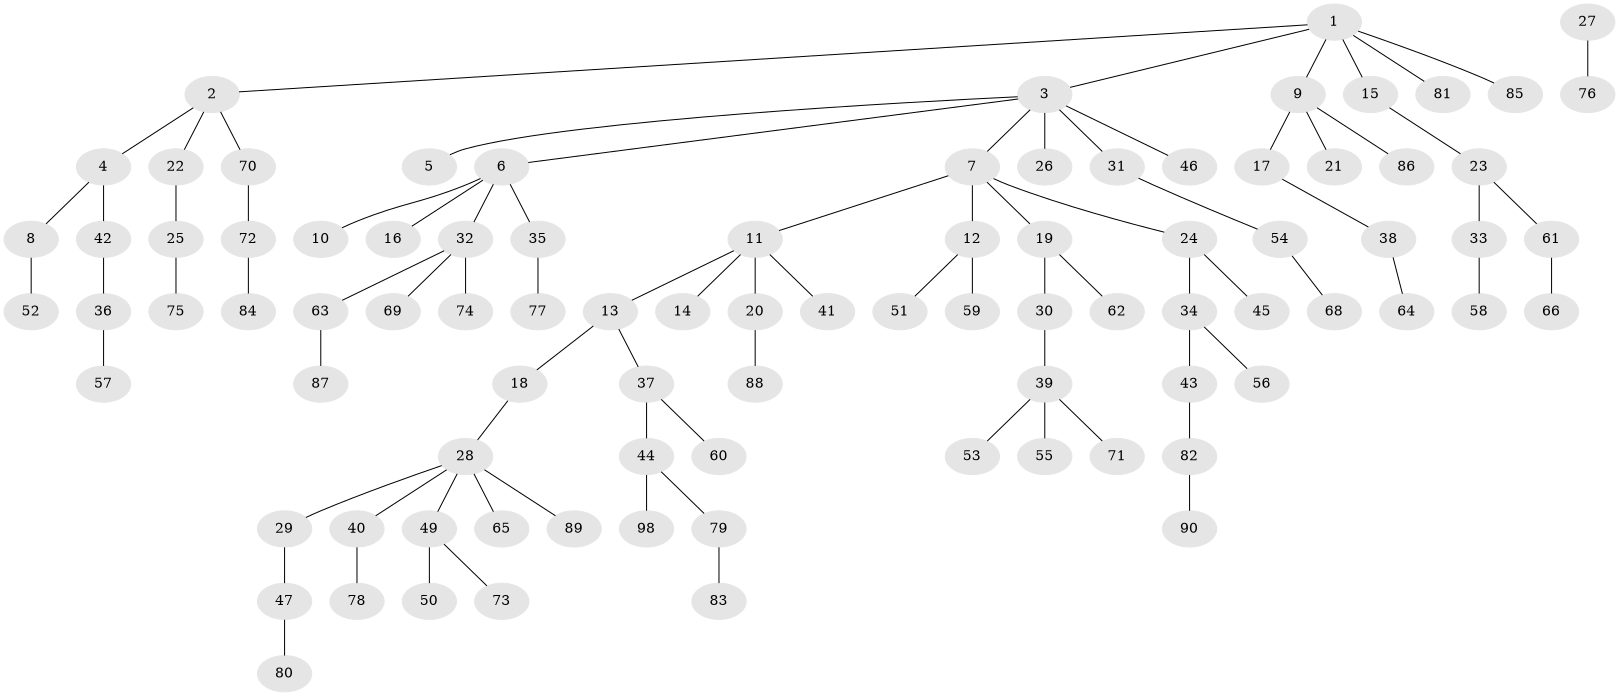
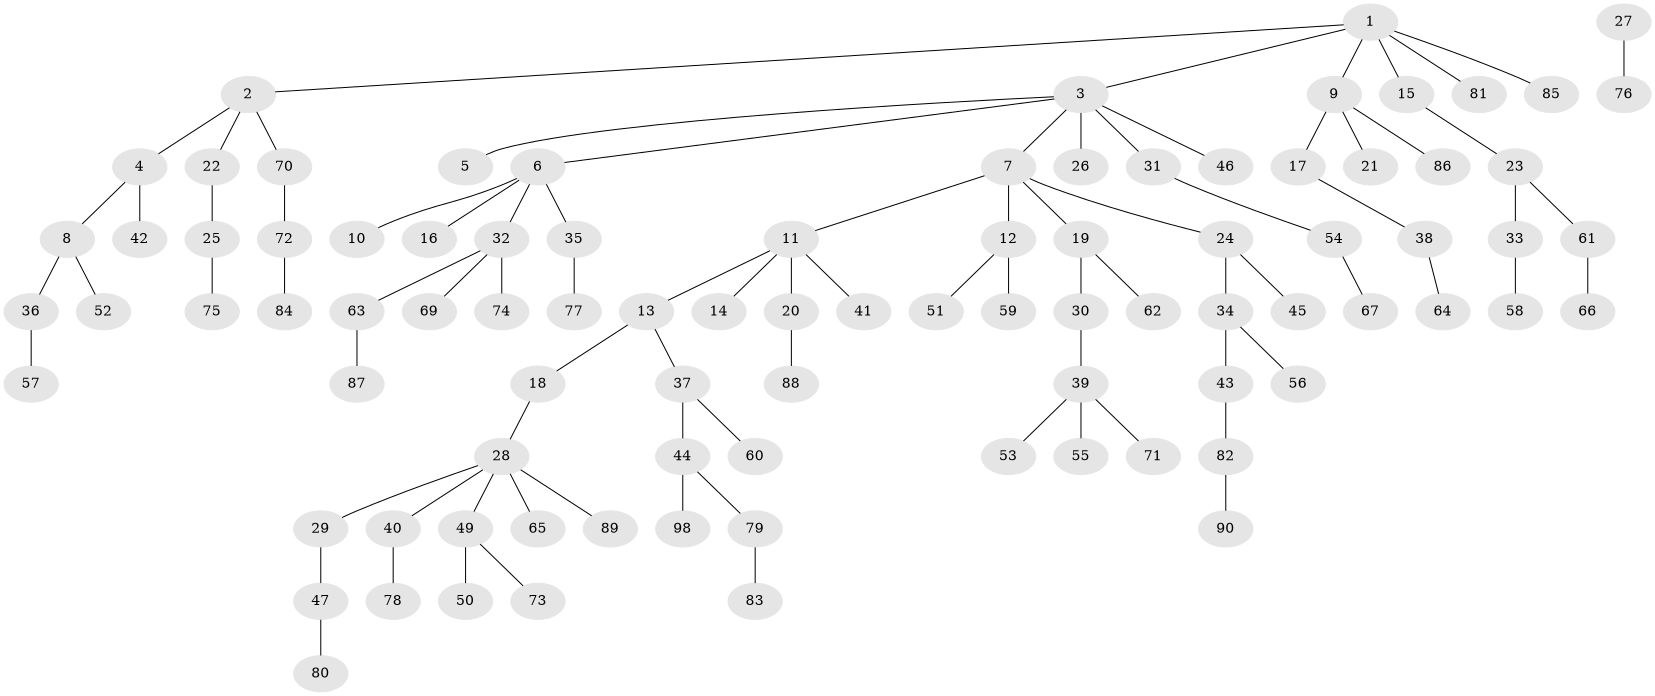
  graph {
    node [color=gray90 style=filled]
    1
    2
    3
    9
    15
    81
    85
    4
    22
    70
    5
    6
    7
    26
    31
    46
    17
    21
    86
    23
    8
    42
    25
    72
    10
    16
    32
    35
    11
    12
    19
    24
    54
    36
    52
    63
    69
    74
    77
    13
    14
    20
    41
    51
    59
    30
    62
    34
    45
    57
    38
    18
    37
    88
    28
    44
    60
    27
    76
    33
    61
    64
    29
    40
    49
    65
    89
    39
    75
    58
    66
    43
    56
    47
    78
    50
    73
    80
    53
    55
    71
-   68
+   68 [label=67]
    87
    82
    n85 [label=98]
    79
    90
    83
    84
    1 -- 2
    1 -- 3
    1 -- 9
    1 -- 15
    1 -- 81
    1 -- 85
    2 -- 4
    2 -- 22
    2 -- 70
    3 -- 5
    3 -- 6
    3 -- 7
    3 -- 26
    3 -- 31
    3 -- 46
    9 -- 17
    9 -- 21
    9 -- 86
    15 -- 23
    4 -- 8
    4 -- 42
    22 -- 25
    70 -- 72
    6 -- 10
    6 -- 16
    6 -- 32
    6 -- 35
    7 -- 11
    7 -- 12
    7 -- 19
    7 -- 24
    31 -- 54
    17 -- 38
    23 -- 33
    23 -- 61
-   42 -- 36
+   8 -- 36
    8 -- 52
    25 -- 75
    72 -- 84
    32 -- 63
    32 -- 69
    32 -- 74
    35 -- 77
    11 -- 13
    11 -- 14
    11 -- 20
    11 -- 41
    12 -- 51
    12 -- 59
    19 -- 30
    19 -- 62
    24 -- 34
    24 -- 45
    54 -- 68
    36 -- 57
    63 -- 87
    13 -- 18
    13 -- 37
    20 -- 88
    30 -- 39
    34 -- 43
    34 -- 56
    38 -- 64
    18 -- 28
    37 -- 44
    37 -- 60
    28 -- 29
    28 -- 40
    28 -- 49
    28 -- 65
    28 -- 89
    44 -- n85
    44 -- 79
    27 -- 76
    33 -- 58
    61 -- 66
    29 -- 47
    40 -- 78
    49 -- 50
    49 -- 73
    39 -- 53
    39 -- 55
    39 -- 71
    43 -- 82
    47 -- 80
    82 -- 90
    79 -- 83
  }
